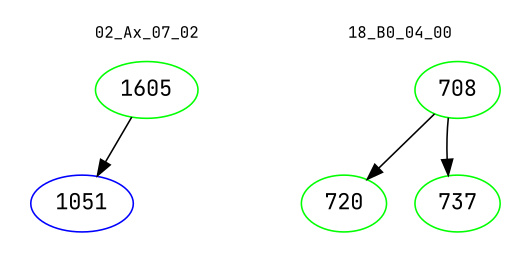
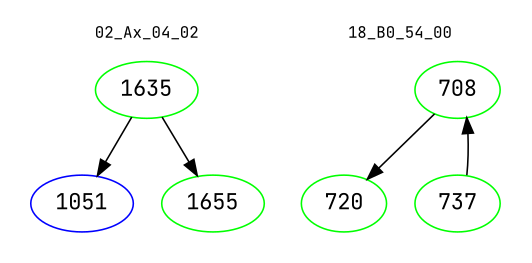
  digraph {
    fontname="JetBrains Mono"
    node [color=green fontname="JetBrains Mono"]
    edge [color=black fontname="JetBrains Mono"]
-   n1 [label=1605]
+   n1 [label=1635]
    n2 [color=blue label=1051]
+   n3 [label=1655]
    n4 [label=708]
    n5 [label=720]
    n6 [label=737]
    subgraph cluster_1 {
      color=white
      fontsize=10
-     label="02_Ax_07_02"
+     label="02_Ax_04_02"
      n1
      n2
+     n3
    }
    subgraph cluster_2 {
      color=white
      fontsize=10
-     label="18_B0_04_00"
+     label="18_B0_54_00"
      n4
      n5
      n6
    }
    n1 -> n2
+   n1 -> n3
    n4 -> n5
-   n4 -> n6
+   n6 -> n4
  }
